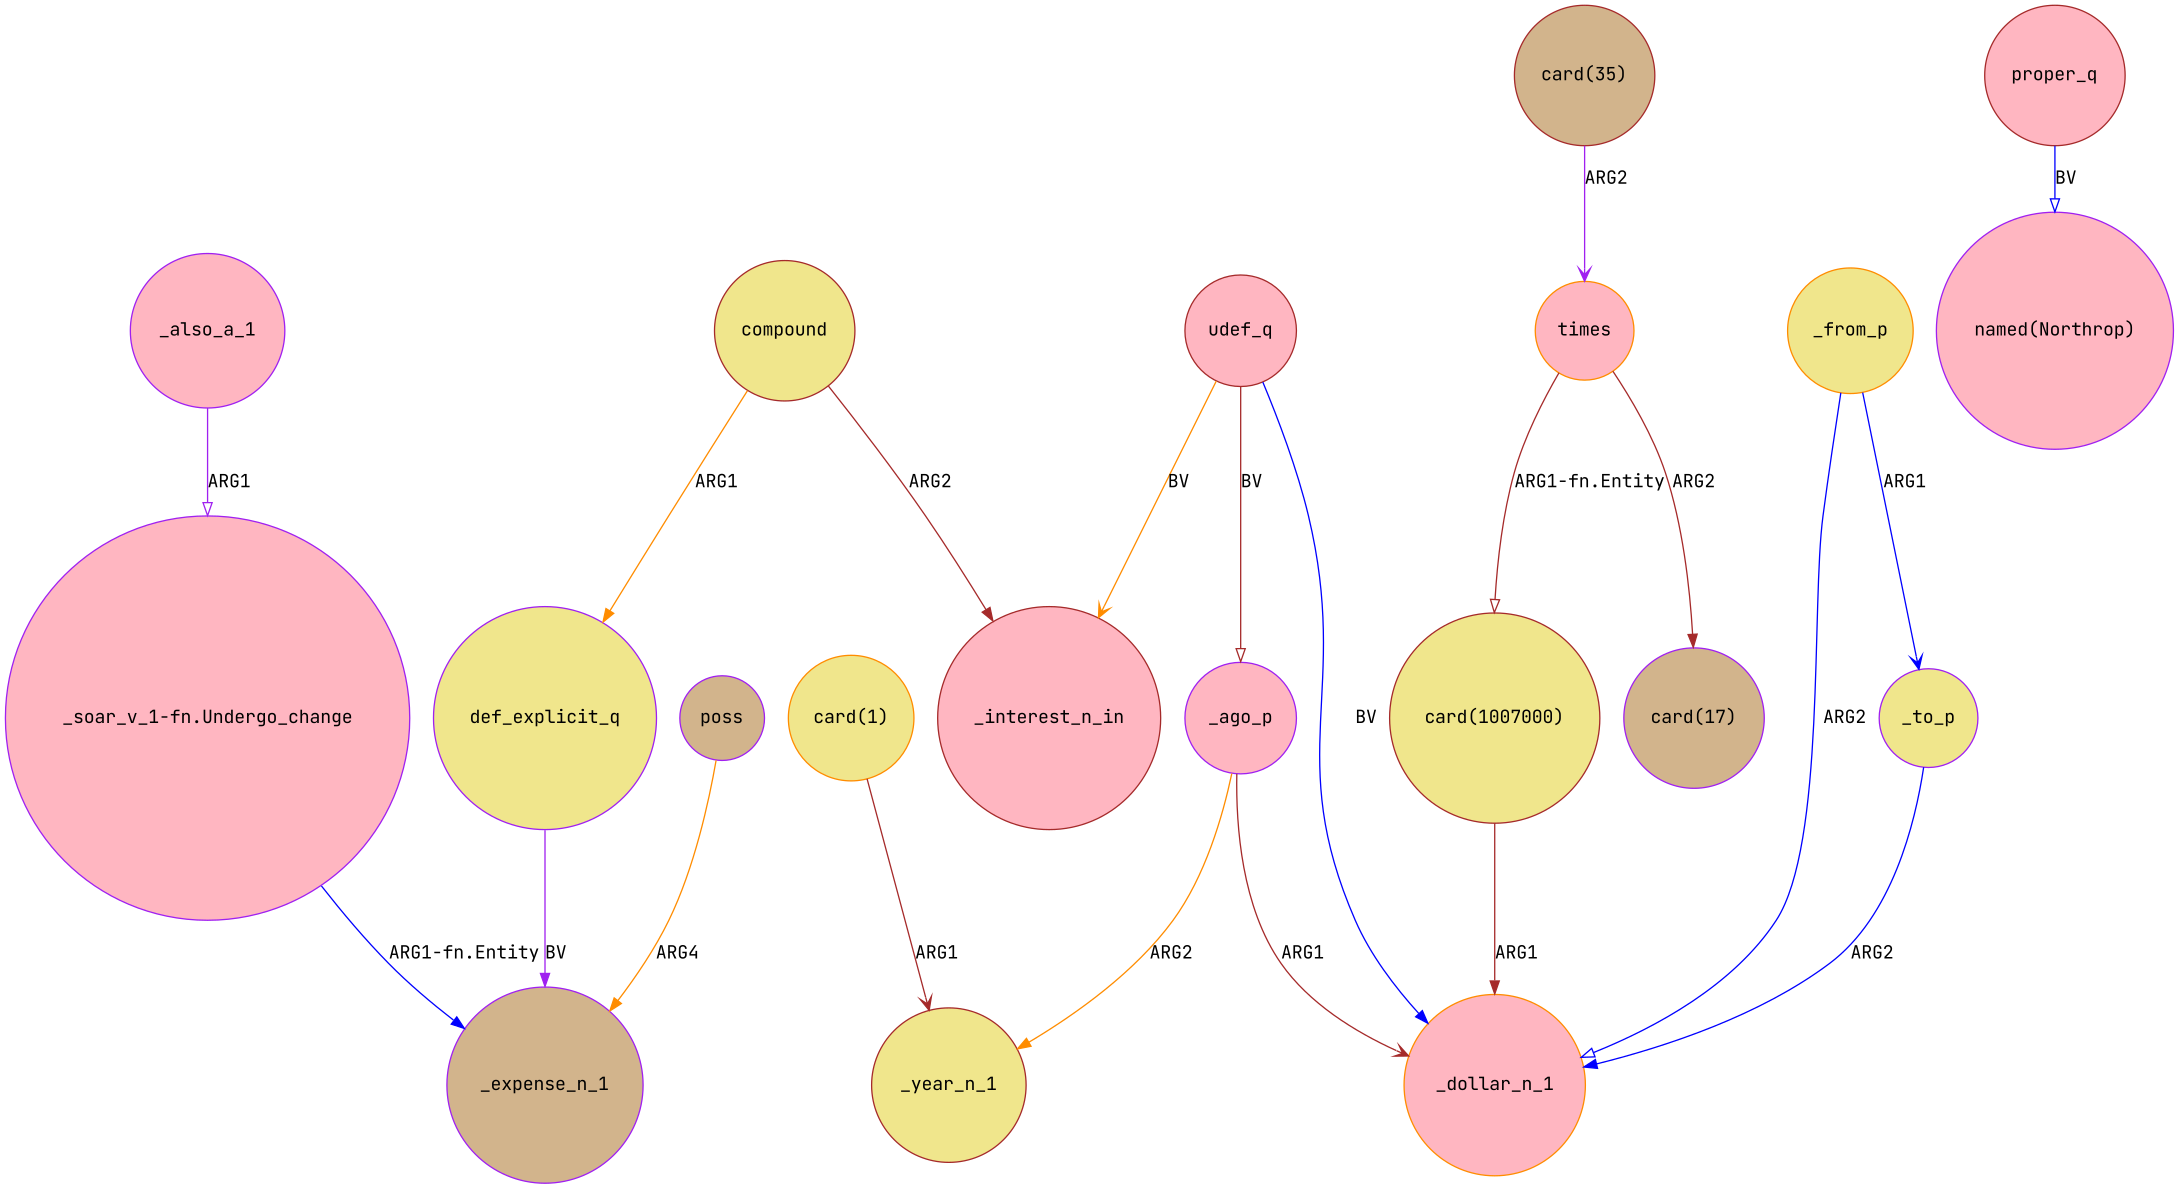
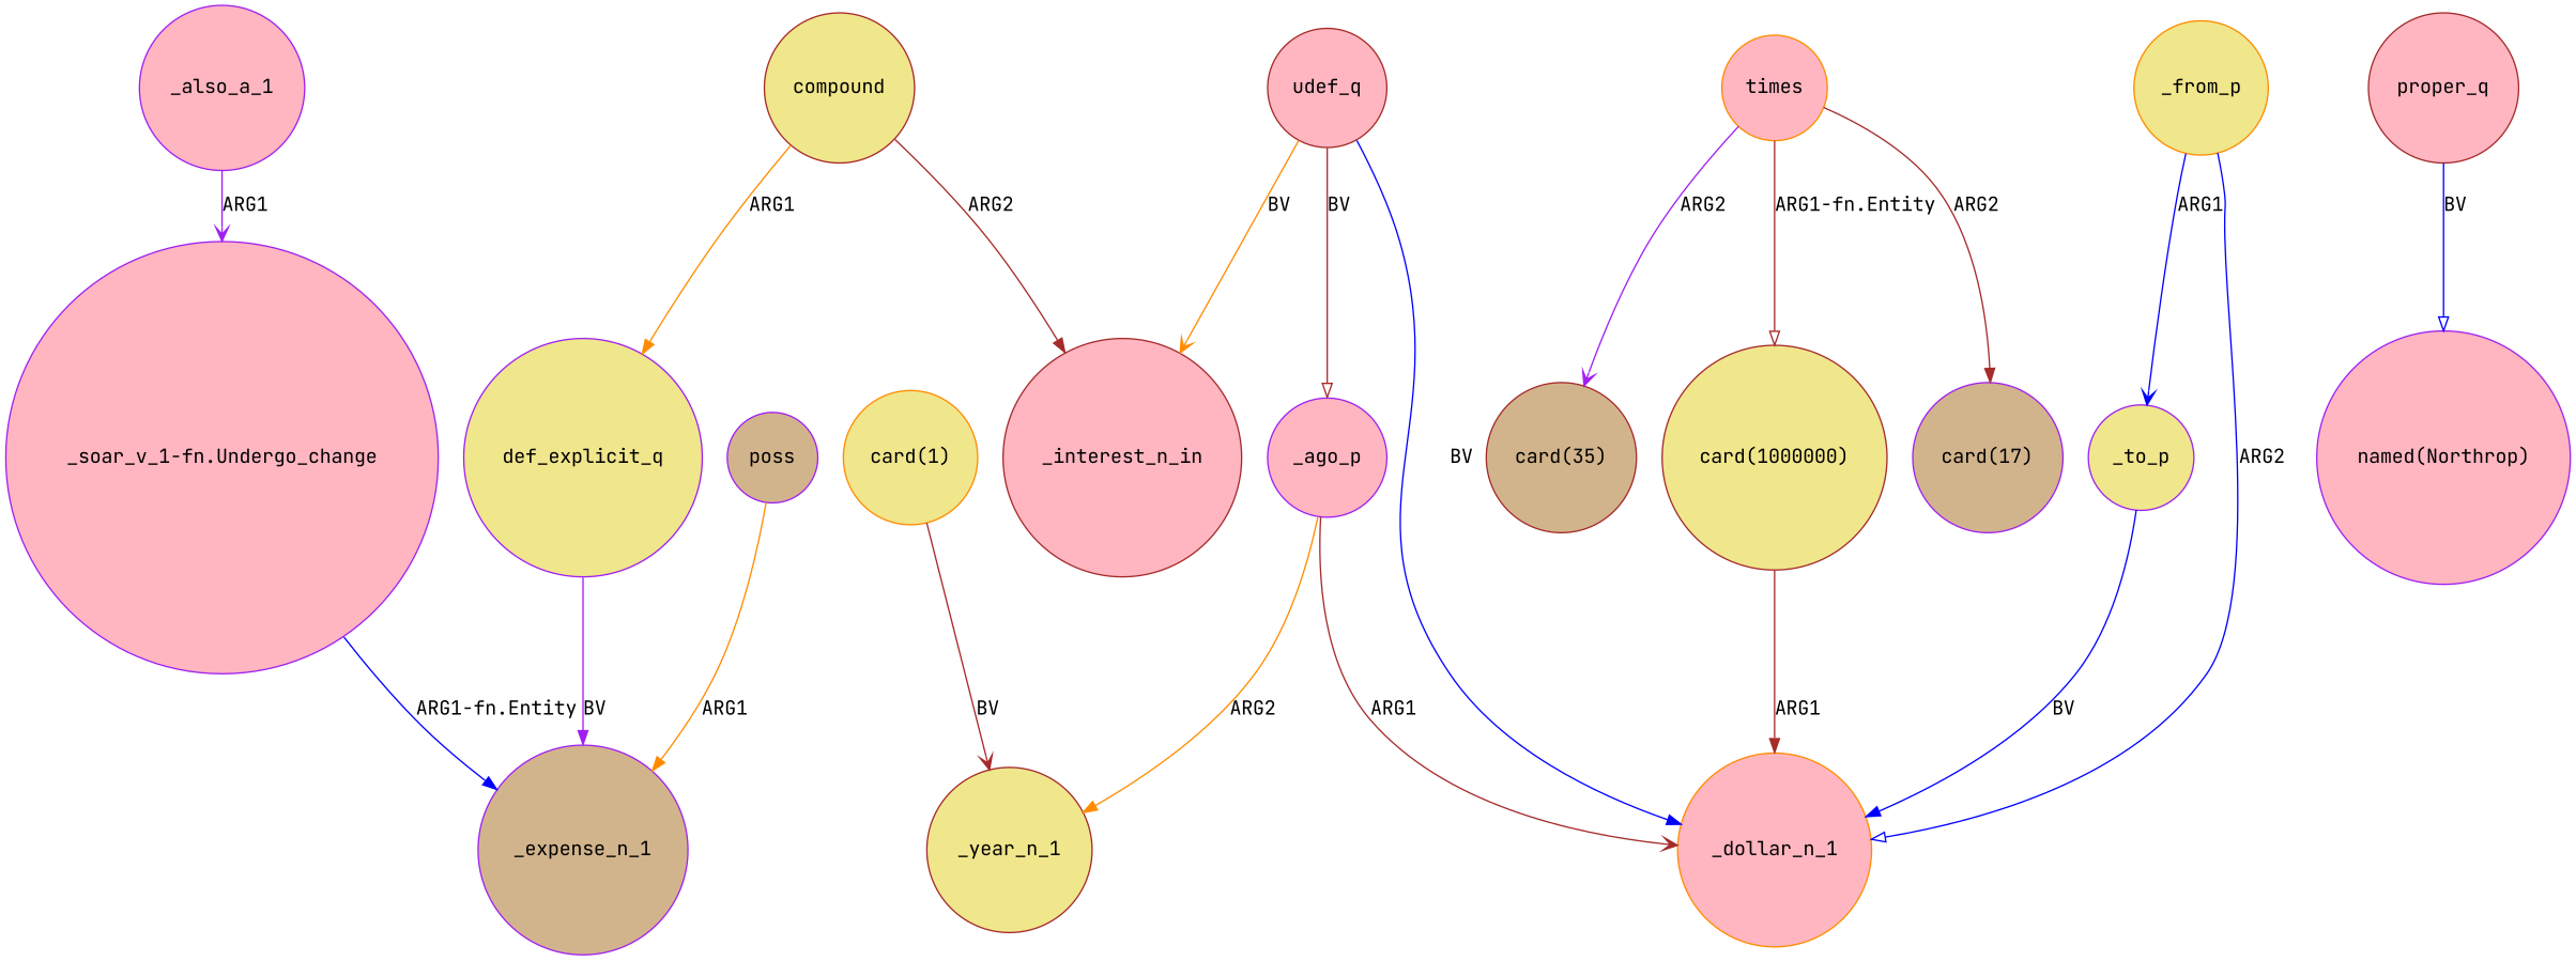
  digraph {
    fontname="JetBrains Mono"
    node [color=purple fillcolor=lightpink fontname="JetBrains Mono" shape=circle style=filled]
    edge [arrowhead=normal color=brown fontname="JetBrains Mono"]
    poss [fillcolor=tan]
    _expense_n_1 [fillcolor=tan]
    _dollar_n_1 [color=darkorange]
    _ago_p
    _year_n_1 [color=brown fillcolor=khaki]
    "card(1)" [color=darkorange fillcolor=khaki]
    times [color=darkorange]
-   "card(1000000)" [color=brown fillcolor=khaki label="card(1007000)"]
+   "card(1000000)" [color=brown fillcolor=khaki]
    "card(17)" [fillcolor=tan]
    "card(35)" [color=brown fillcolor=tan]
    _to_p [fillcolor=khaki]
    "_soar_v_1-fn.Undergo_change"
    proper_q [color=brown]
    "named(Northrop)"
    compound [color=brown fillcolor=khaki]
    _interest_n_in [color=brown]
    def_explicit_q [fillcolor=khaki]
    udef_q [color=brown]
    _from_p [color=darkorange fillcolor=khaki]
    _also_a_1
-   poss -> _expense_n_1 [color=darkorange label=ARG4]
+   poss -> _expense_n_1 [color=darkorange label=ARG1]
    _ago_p -> _dollar_n_1 [arrowhead=vee label=ARG1]
    _ago_p -> _year_n_1 [color=darkorange label=ARG2]
-   "card(1)" -> _year_n_1 [arrowhead=vee label=ARG1]
+   "card(1)" -> _year_n_1 [arrowhead=vee label=BV]
    times -> "card(1000000)" [arrowhead=onormal label="ARG1-fn.Entity"]
    times -> "card(17)" [label=ARG2]
-   "card(35)" -> times [arrowhead=vee color=purple label=ARG2]
+   times -> "card(35)" [arrowhead=vee color=purple label=ARG2]
    "card(1000000)" -> _dollar_n_1 [label=ARG1]
-   _to_p -> _dollar_n_1 [color=blue label=ARG2]
+   _to_p -> _dollar_n_1 [color=blue label=BV]
    "_soar_v_1-fn.Undergo_change" -> _expense_n_1 [color=blue label="ARG1-fn.Entity"]
    proper_q -> "named(Northrop)" [arrowhead=onormal color=blue label=BV]
    compound -> _interest_n_in [label=ARG2]
    compound -> def_explicit_q [color=darkorange label=ARG1]
    def_explicit_q -> _expense_n_1 [color=purple label=BV]
    udef_q -> _dollar_n_1 [color=blue label=BV]
    udef_q -> _ago_p [arrowhead=onormal label=BV]
    udef_q -> _interest_n_in [arrowhead=vee color=darkorange label=BV]
    _from_p -> _dollar_n_1 [arrowhead=onormal color=blue label=ARG2]
    _from_p -> _to_p [arrowhead=vee color=blue label=ARG1]
-   _also_a_1 -> "_soar_v_1-fn.Undergo_change" [arrowhead=onormal color=purple label=ARG1]
+   _also_a_1 -> "_soar_v_1-fn.Undergo_change" [arrowhead=vee color=purple label=ARG1]
  }
